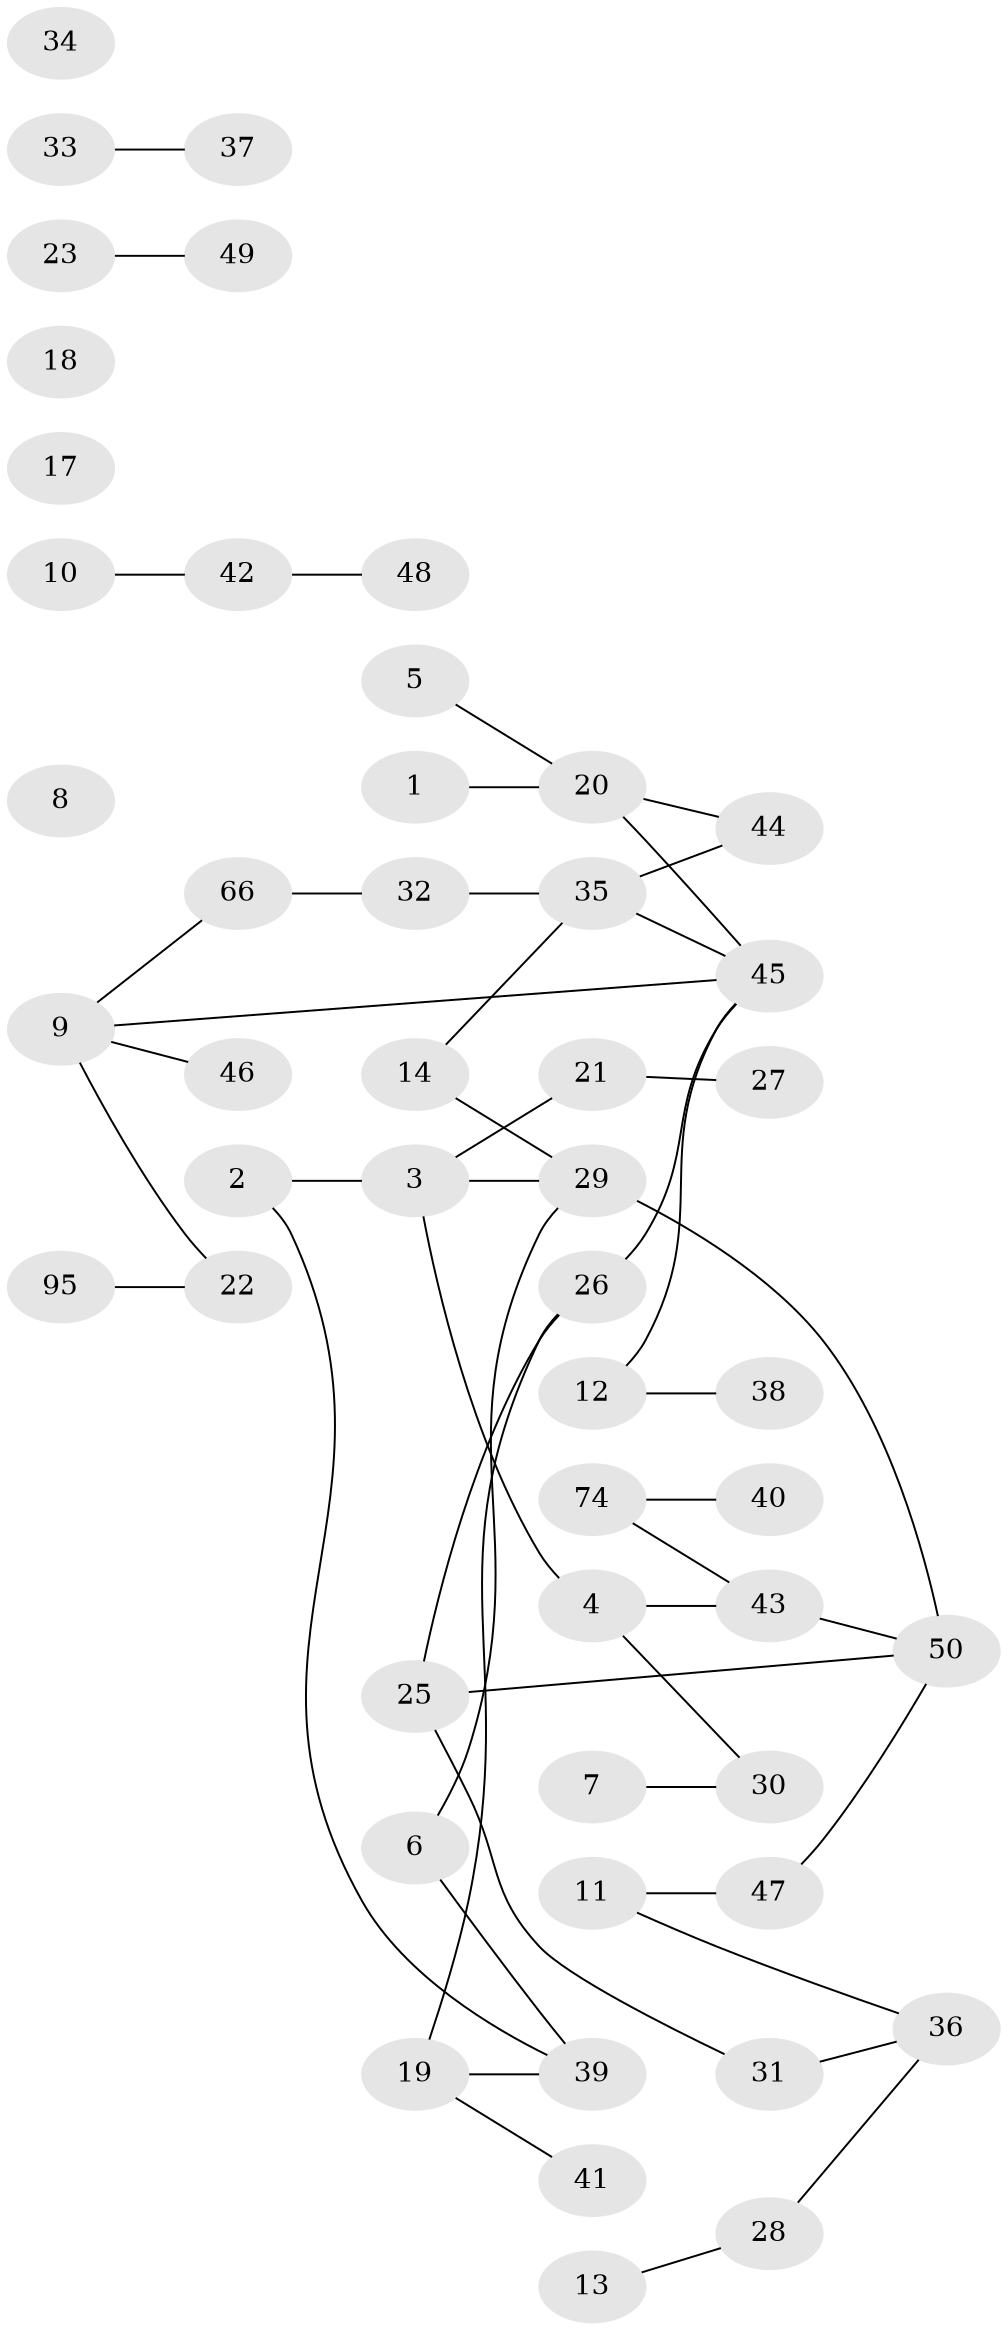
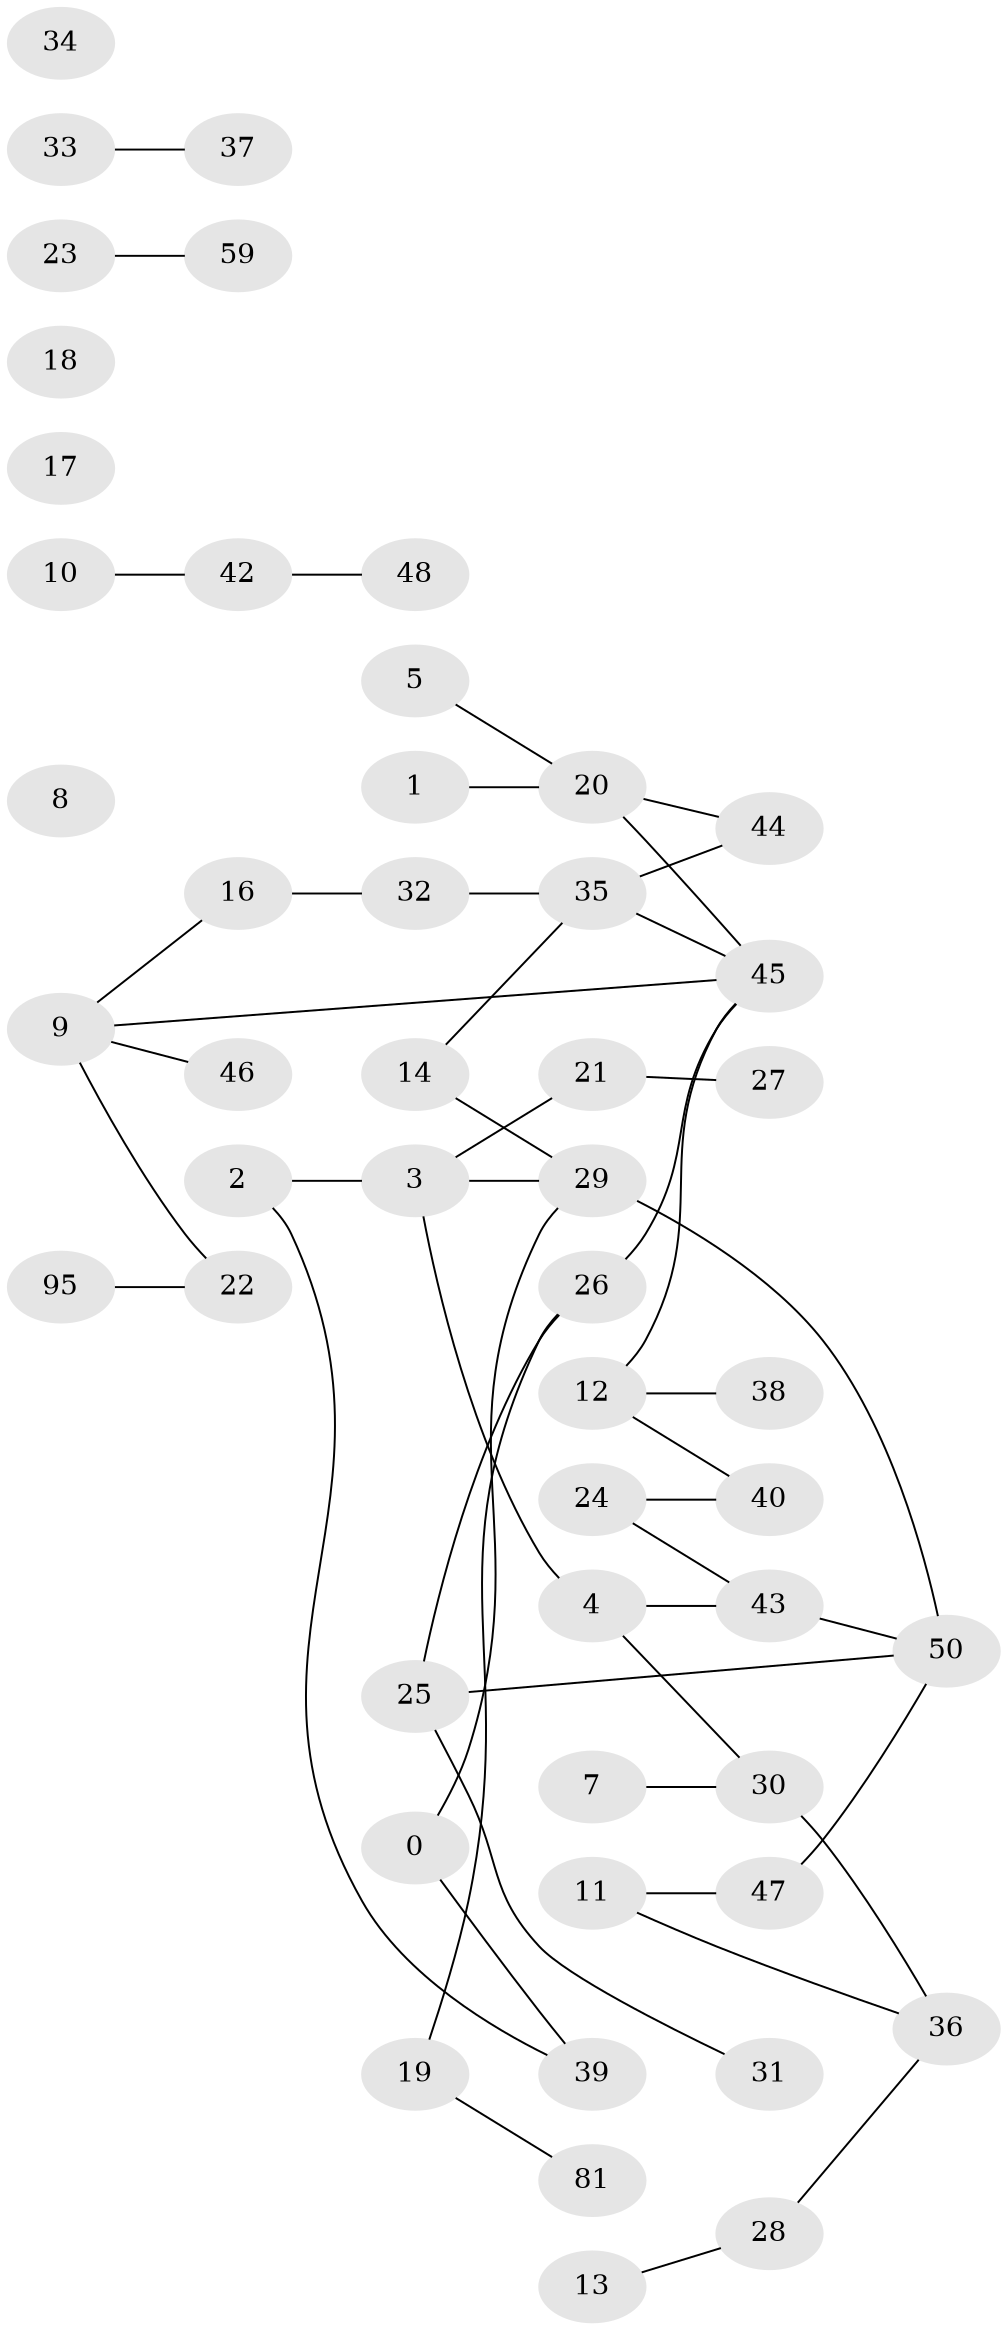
  graph {
    rankdir=LR
    node [color=gray90 style=filled]
    1
    20
    45
    44
    2
    3
    39
    4
    21
    29
    30
    43
    27
    50
    36
    5
-   6
+   6 [label=0]
    7
    8
    9
-   16 [label=66]
+   16
    22
    46
    32
    10
    42
    48
    11
    47
    28
    12
    38
    40
    13
    14
    35
    n37 [label=95]
    17
    18
    19
    26
-   41
+   41 [label=81]
    23
-   49
-   24 [label=74]
+   49 [label=59]
+   24
    25
    31
    33
    37
    34
    1 -- 20
    20 -- 45
    20 -- 44
    2 -- 3
    2 -- 39
    3 -- 4
    3 -- 21
    3 -- 29
    4 -- 30
    4 -- 43
    21 -- 27
    29 -- 50
-   31 -- 36
+   30 -- 36
    43 -- 50
    5 -- 20
    6 -- 39
    6 -- 29
    7 -- 30
    9 -- 45
    9 -- 16
    9 -- 22
    9 -- 46
    16 -- 32
    32 -- 35
    10 -- 42
    42 -- 48
    11 -- 36
    11 -- 47
    47 -- 50
    28 -- 36
    12 -- 45
    12 -- 38
+   12 -- 40
    13 -- 28
    14 -- 29
    14 -- 35
    35 -- 45
    35 -- 44
    n37 -- 22
-   19 -- 39
    19 -- 26
    19 -- 41
    26 -- 45
    23 -- 49
    24 -- 43
    24 -- 40
    25 -- 50
    25 -- 26
    25 -- 31
    33 -- 37
  }
